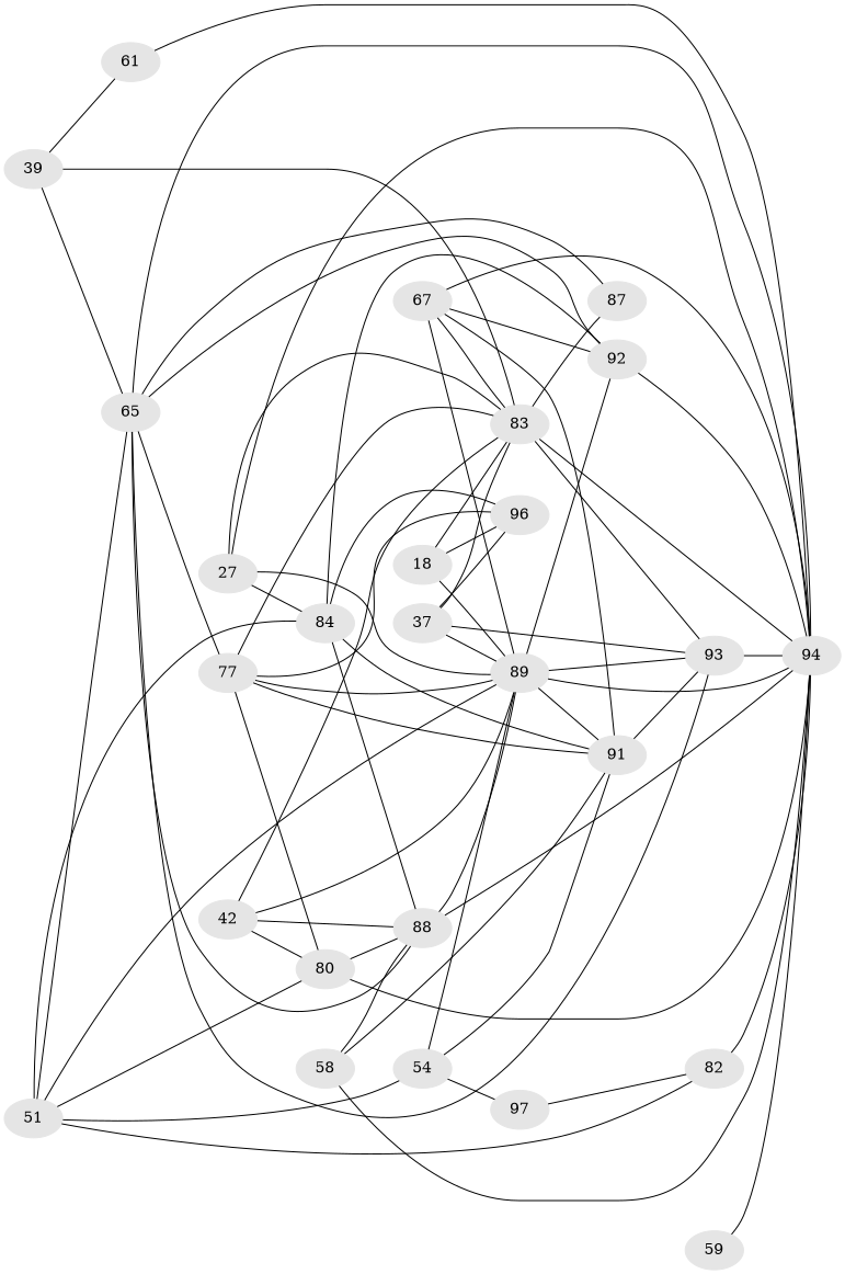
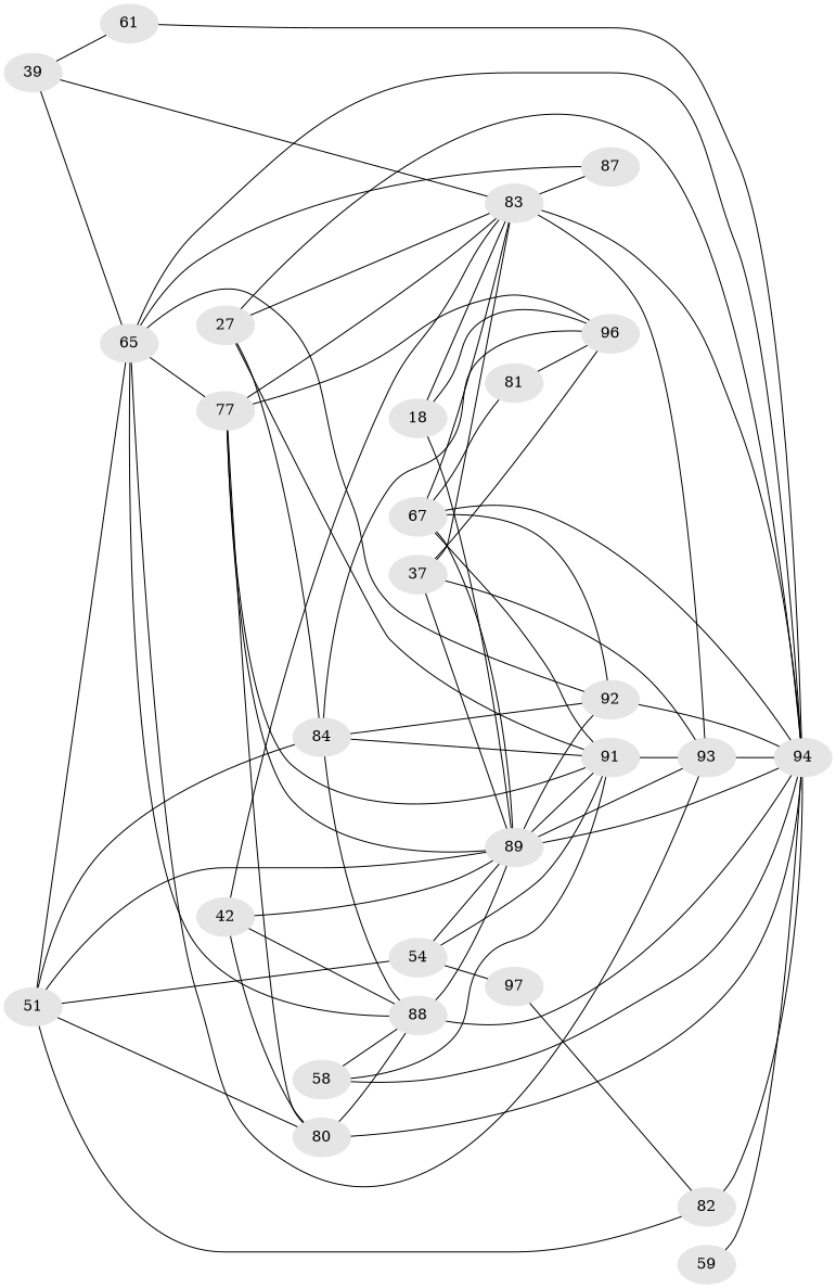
  graph {
    rankdir=LR
    node [color=gray90 style=filled]
    18 [super="+8"]
    83 [super="+74+70"]
    89 [super="+73+86"]
    96 [super="+95"]
    94 [super="+78+90+76"]
    93 [super="+79"]
    87
    91 [super="+72+85"]
    92 [super="+66"]
    27
    84 [super="+24+4"]
    88 [super="+41+43+21+69+49"]
    37 [super="+5"]
    39 [super="+29"]
    61 [super="+14"]
    65 [super="+36+25"]
    77 [super="+44+12+40"]
    80 [super="+28+32"]
    42
    51 [super="+19+47"]
    54
    82
    n23 [label=97]
    58
    59
    67 [super="+46+52"]
+   81
    18 -- 83 [weight=2]
    18 -- 89 [weight=3]
    18 -- 96
    83 -- 94 [weight=2]
    83 -- 93
    83 -- 87
    89 -- 94
    89 -- 93
    89 -- 91
    89 -- 92
    93 -- 94
    91 -- 93 [weight=3]
    92 -- 94 [weight=2]
    27 -- 83
-   27 -- 89 [weight=3]
+   27 -- 91 [weight=3]
    27 -- 94
    27 -- 84
    84 -- 96 [weight=3]
    84 -- 91 [weight=3]
    84 -- 92
    84 -- 88 [weight=2]
    88 -- 89 [weight=4]
    88 -- 94 [weight=2]
    37 -- 83
    37 -- 89 [weight=3]
    37 -- 96
    37 -- 93 [weight=2]
    39 -- 83 [weight=3]
    39 -- 61 [weight=3]
    39 -- 65
    61 -- 94 [weight=3]
    65 -- 94 [weight=4]
    65 -- 93 [weight=2]
    65 -- 87
    65 -- 92
    65 -- 88
    65 -- 77 [weight=3]
    77 -- 83 [weight=3]
    77 -- 89 [weight=2]
    77 -- 96 [weight=2]
    77 -- 91
    77 -- 80
    80 -- 94 [weight=3]
    80 -- 88
    42 -- 83
    42 -- 89
    42 -- 88 [weight=2]
    42 -- 80
    51 -- 89
    51 -- 84
    51 -- 65
    51 -- 80 [weight=2]
    51 -- 54 [weight=2]
    51 -- 82
    54 -- 89
    54 -- 91
    54 -- n23
    82 -- 94 [weight=3]
    n23 -- 82
    58 -- 94 [weight=2]
    58 -- 91
    58 -- 88 [weight=2]
    59 -- 94 [weight=2]
    67 -- 83 [weight=2]
    67 -- 89 [weight=4]
    67 -- 94
    67 -- 91
    67 -- 92 [weight=2]
+   67 -- 81
+   81 -- 96
  }
